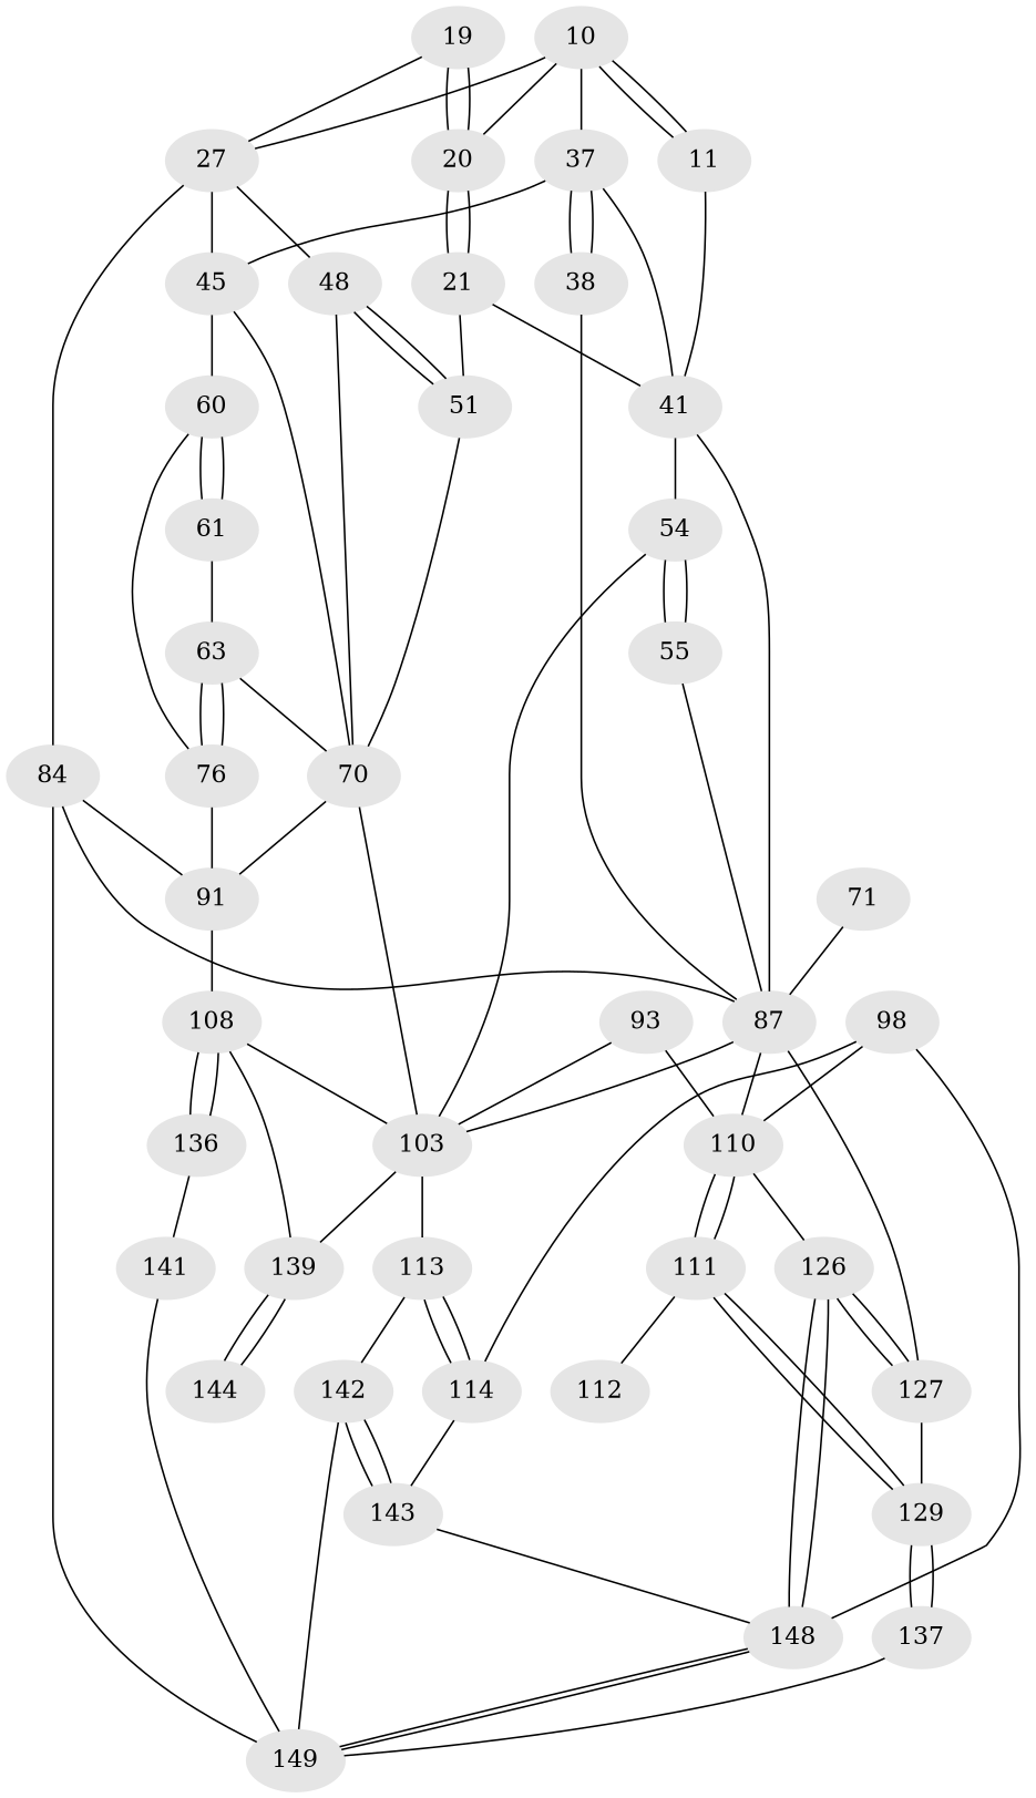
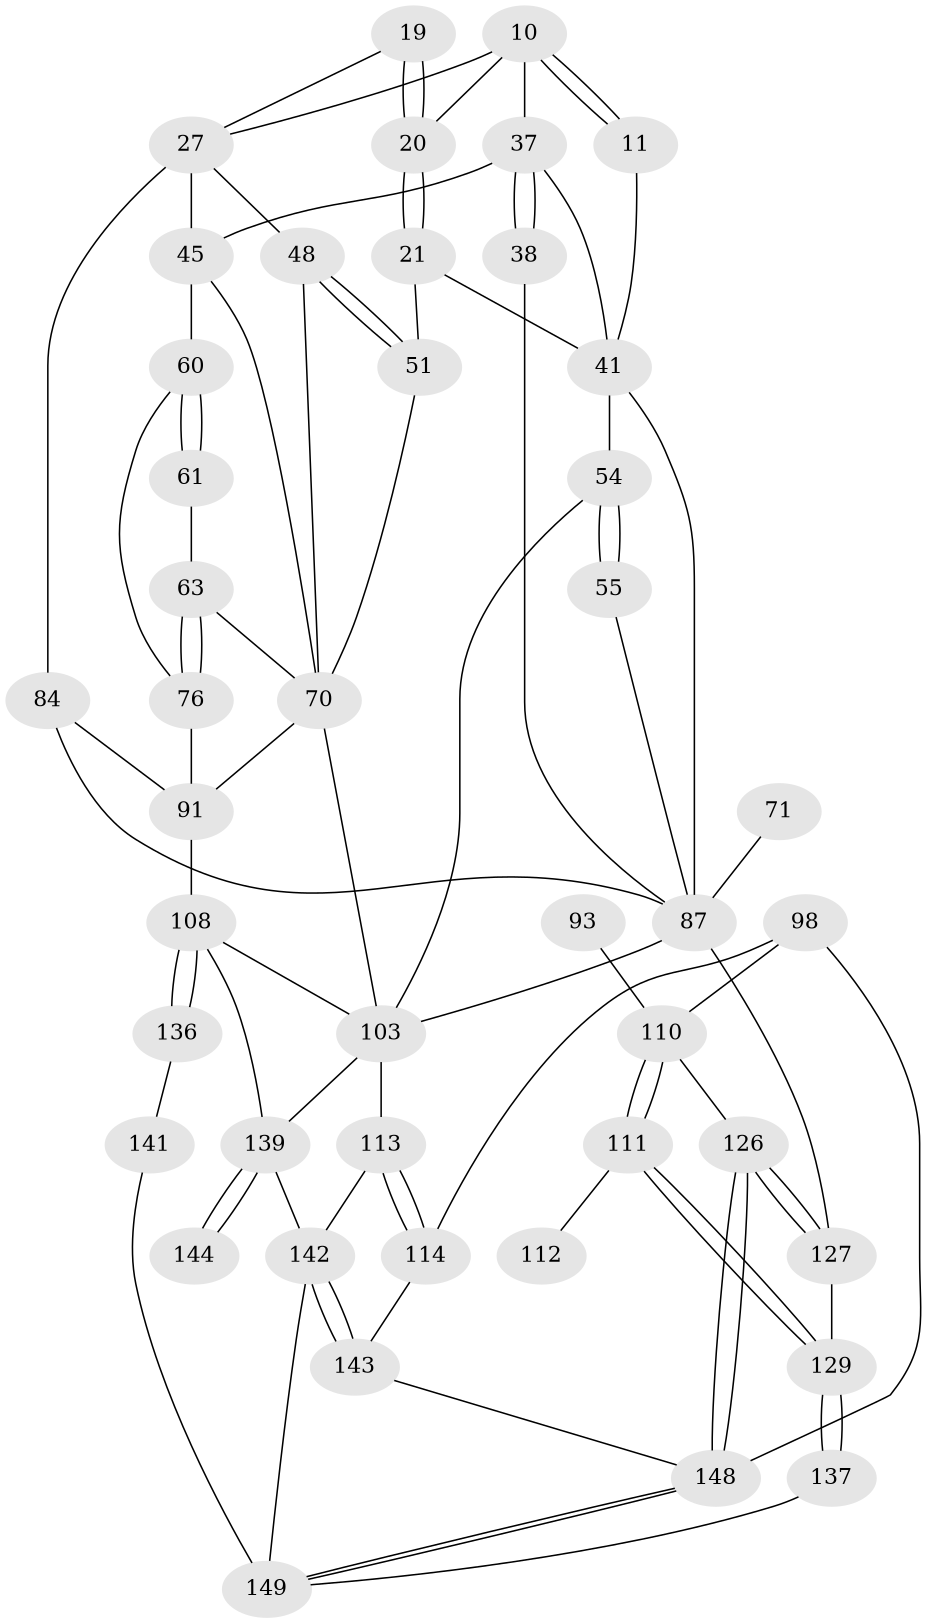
  graph {
    fontname="DejaVu Serif"
    node [color=gray90 fontname="DejaVu Serif" style=filled]
    edge [fontname="DejaVu Serif"]
    10 [super="+3+6"]
    11
    20 [super="+17+16"]
    27 [super="+18"]
    37 [super="+32+8"]
    41 [super="+40"]
    21
    45 [super="+26+25+24+42+15"]
    48 [super="+28+29"]
    84 [super="+74"]
    38
    87 [super="+82+83+59+78"]
    54 [super="+34+50"]
    19
    51 [super="+33"]
    70 [super="+65"]
    60 [super="+43+49"]
    103 [super="+100+102+81"]
    110 [super="+95+86+94+85+106+99"]
    127
    55
    61
    76 [super="+73"]
    91 [super="+90+77+89+69+75"]
    149 [super="+138+147"]
    113 [super="+105+104+101"]
    139 [super="+136+120"]
    63 [super="+62"]
    108 [super="+107"]
    71
    111
    126 [super="+122+115+116"]
    n33 [label=136 super="+125"]
    93 [super="+88"]
    98
    114 [super="+97"]
    148 [super="+131+121"]
    143 [super="+130"]
    142 [super="+140+119"]
    144 [super="+135"]
    141 [super="+124+133"]
    112
    129 [super="+128"]
    137
    10 -- 11 [weight=2]
    10 -- 11
    10 -- 20 [weight=2]
    10 -- 27
    10 -- 37
    11 -- 41
    20 -- 21
    20 -- 21
    27 -- 45 [weight=4]
    27 -- 48 [weight=2]
    27 -- 84 [weight=2]
    37 -- 41 [weight=2]
    37 -- 45
    37 -- 38 [weight=2]
    37 -- 38
    41 -- 87
    41 -- 54 [weight=4]
    21 -- 41
    21 -- 51
    45 -- 70
    45 -- 60 [weight=3]
    48 -- 51 [weight=2]
    48 -- 51
    48 -- 70
    84 -- 87
    84 -- 91
-   84 -- 149 [weight=2]
    38 -- 87
    87 -- 103
-   87 -- 110 [weight=2]
    87 -- 127 [weight=2]
    54 -- 103
    54 -- 55 [weight=2]
    54 -- 55
    19 -- 20 [weight=2]
    19 -- 20
    19 -- 27
    51 -- 70
    70 -- 103 [weight=2]
    70 -- 91 [weight=2]
    60 -- 61 [weight=2]
    60 -- 61
    60 -- 76
    103 -- 113 [weight=3]
    103 -- 139
    110 -- 111
    110 -- 111
    110 -- 126 [weight=2]
    127 -- 129
    55 -- 87
    61 -- 63
    76 -- 91 [weight=2]
    91 -- 108
    113 -- 114 [weight=2]
    113 -- 114
    113 -- 142 [weight=2]
+   139 -- 142 [weight=2]
    139 -- 144 [weight=2]
    139 -- 144
    63 -- 70
    63 -- 76 [weight=2]
    63 -- 76
    108 -- 103 [weight=2]
    108 -- 139
    108 -- n33 [weight=2]
    108 -- n33
    71 -- 87 [weight=3]
    111 -- 112
    111 -- 129
    111 -- 129
    126 -- 127 [weight=2]
    126 -- 127
    126 -- 148 [weight=2]
    126 -- 148
    n33 -- 141 [weight=2]
-   93 -- 103
    93 -- 110 [weight=3]
    98 -- 110
    98 -- 114
    98 -- 148
    114 -- 143
    148 -- 149
    148 -- 149
    143 -- 148
    142 -- 149
    142 -- 143 [weight=2]
    142 -- 143
    141 -- 149
    129 -- 137 [weight=2]
    129 -- 137
    137 -- 149
  }
